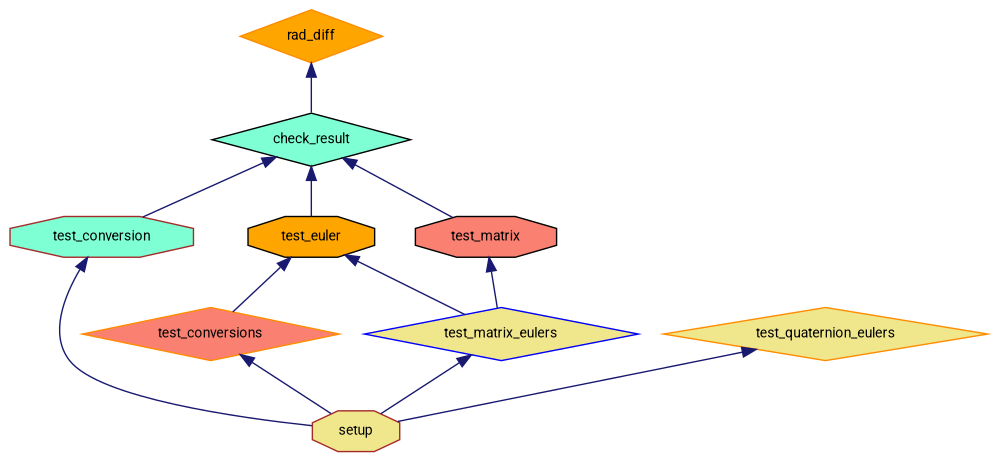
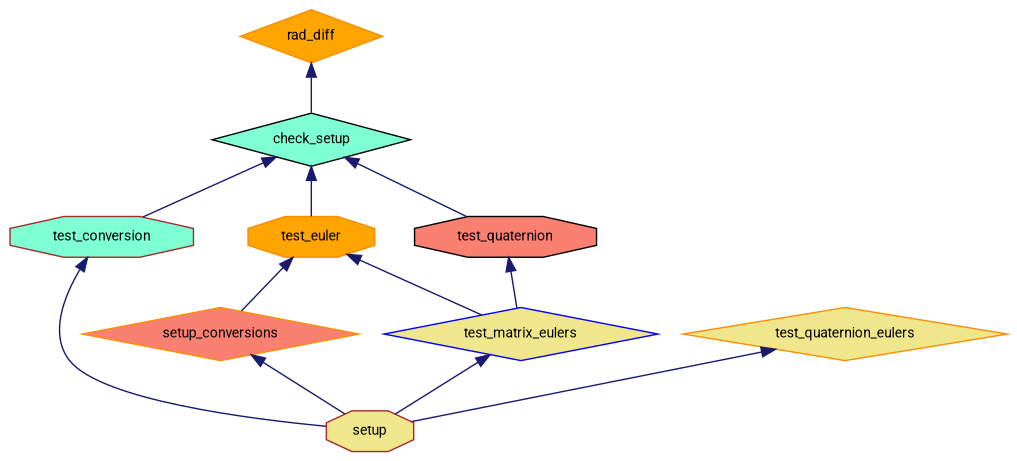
  digraph {
    fontname=Roboto
    rankdir=TB
    node [color=darkorange fillcolor=khaki fontname=Roboto fontsize=10 shape=diamond style=filled]
    edge [color=midnightblue dir=back fontname=Roboto fontsize=10 labelfontname=Helvetica labelfontsize=10 style=solid]
    n1 [fillcolor=orange fontcolor=black height=0.2 label=rad_diff width=0.4]
-   n2 [color=black fillcolor=aquamarine height=0.2 label=check_result width=0.4]
+   n2 [color=black fillcolor=aquamarine height=0.2 label=check_setup width=0.4]
    n3 [color=brown fillcolor=aquamarine height=0.2 label=test_conversion shape=octagon width=0.4]
-   n4 [color=black fillcolor=orange height=0.2 label=test_euler shape=octagon width=0.4]
-   n5 [color=black fillcolor=salmon height=0.2 label=test_matrix shape=octagon width=0.4]
+   n4 [fillcolor=orange height=0.2 label=test_euler shape=octagon width=0.4]
+   n5 [color=black fillcolor=salmon height=0.2 label=test_quaternion shape=octagon width=0.4]
    n6 [color=brown height=0.2 label=setup shape=octagon width=0.4]
-   n7 [fillcolor=salmon height=0.2 label=test_conversions width=0.4]
+   n7 [fillcolor=salmon height=0.2 label=setup_conversions width=0.4]
    n8 [color=blue height=0.2 label=test_matrix_eulers width=0.4]
    n9 [height=0.2 label=test_quaternion_eulers width=0.4]
    n1 -> n2
    n2 -> n3
    n2 -> n4
    n2 -> n5
    n3 -> n6
    n4 -> n7
    n4 -> n8
    n5 -> n8
    n7 -> n6
    n8 -> n6
    n9 -> n6
  }
